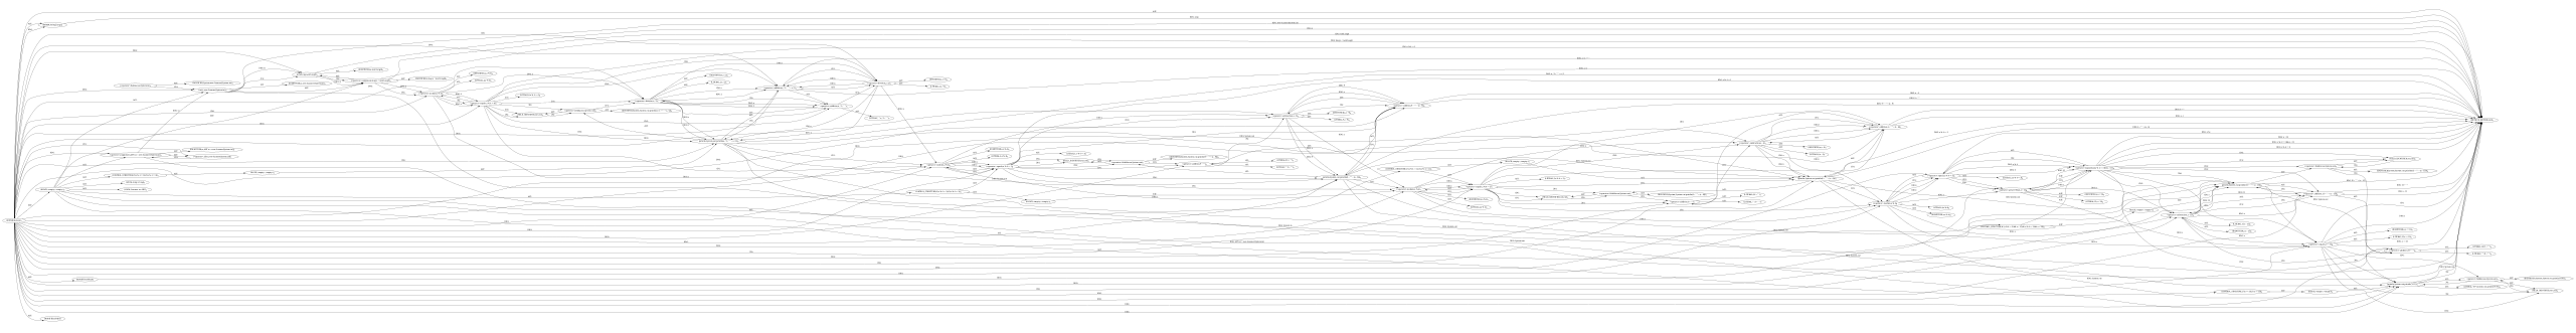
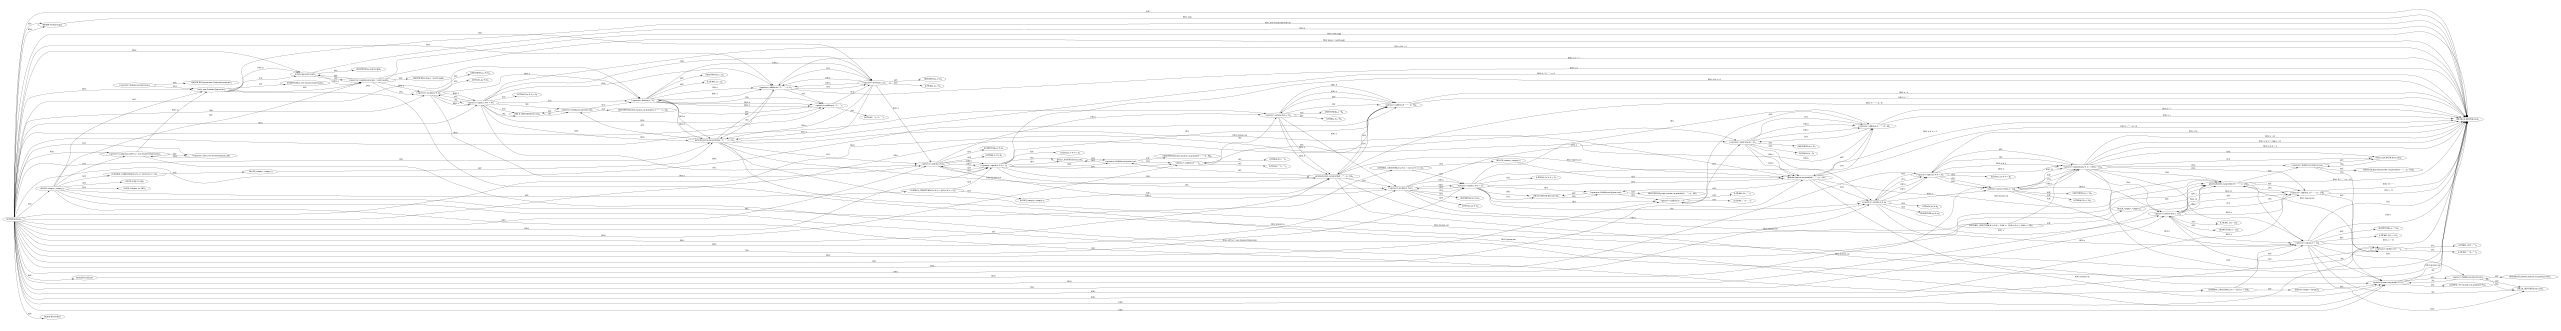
  digraph {
    fontname="Noto Serif"
    rankdir=LR
    node [fontname="Noto Serif"]
    edge [fontname="Noto Serif"]
    n1 [label=<(METHOD,main)<SUB>1</SUB>>]
    n2 [label=<(PARAM,String[] args)<SUB>1</SUB>>]
    n3 [label=<(BLOCK,&lt;empty&gt;,&lt;empty&gt;)<SUB>2</SUB>>]
    n4 [label=<(&lt;operator&gt;.assignment,ANY sc = new Scanner(System.in))<SUB>3</SUB>>]
    n5 [label=<(&lt;operator&gt;.alloc,new Scanner(System.in))<SUB>3</SUB>>]
    n6 [label=<(&lt;init&gt;,new Scanner(System.in))<SUB>3</SUB>>]
    n7 [label=<(nextLong,nextLong())<SUB>4</SUB>>]
    n8 [label=<(&lt;operator&gt;.equals,a % 4 == 0)<SUB>5</SUB>>]
    n9 [label=<(&lt;operator&gt;.modulo,a % 4)<SUB>5</SUB>>]
    n10 [label=<(println,System.out.println(a / 2 + &quot; &quot; + a / 2))<SUB>5</SUB>>]
    n11 [label=<(&lt;operator&gt;.addition,a / 2 + &quot; &quot; + a / 2)<SUB>5</SUB>>]
    n12 [label=<(&lt;operator&gt;.addition,a / 2 + &quot; &quot;)<SUB>5</SUB>>]
    n13 [label=<(&lt;operator&gt;.division,a / 2)<SUB>5</SUB>>]
    n14 [label=<(&lt;operator&gt;.division,a / 2)<SUB>5</SUB>>]
    n15 [label=<(&lt;operator&gt;.equals,a % 4 == 1)<SUB>6</SUB>>]
    n16 [label=<(&lt;operator&gt;.modulo,a % 4)<SUB>6</SUB>>]
    n17 [label=<(println,System.out.println(9 + &quot; &quot; + (a - 9)))<SUB>6</SUB>>]
    n18 [label=<(&lt;operator&gt;.addition,9 + &quot; &quot; + (a - 9))<SUB>6</SUB>>]
    n19 [label=<(&lt;operator&gt;.addition,9 + &quot; &quot;)<SUB>6</SUB>>]
    n20 [label=<(&lt;operator&gt;.subtraction,a - 9)<SUB>6</SUB>>]
    n21 [label=<(&lt;operator&gt;.equals,a % 4 == 2)<SUB>7</SUB>>]
    n22 [label=<(&lt;operator&gt;.modulo,a % 4)<SUB>7</SUB>>]
    n23 [label=<(println,System.out.println(6 + &quot; &quot; + (a - 6)))<SUB>7</SUB>>]
    n24 [label=<(&lt;operator&gt;.addition,6 + &quot; &quot; + (a - 6))<SUB>7</SUB>>]
    n25 [label=<(&lt;operator&gt;.addition,6 + &quot; &quot;)<SUB>7</SUB>>]
    n26 [label=<(&lt;operator&gt;.subtraction,a - 6)<SUB>7</SUB>>]
    n27 [label=<(&lt;operator&gt;.equals,a % 4 == 3)<SUB>8</SUB>>]
    n28 [label=<(&lt;operator&gt;.modulo,a % 4)<SUB>8</SUB>>]
    n29 [label=<(println,System.out.println(15 + &quot; &quot; + (a - 15)))<SUB>8</SUB>>]
    n30 [label=<(&lt;operator&gt;.addition,15 + &quot; &quot; + (a - 15))<SUB>8</SUB>>]
    n31 [label=<(&lt;operator&gt;.addition,15 + &quot; &quot;)<SUB>8</SUB>>]
    n32 [label=<(&lt;operator&gt;.subtraction,a - 15)<SUB>8</SUB>>]
    n33 [label=<(&lt;operator&gt;.equals,a == 15)<SUB>9</SUB>>]
    n34 [label=<(println,System.out.println(&quot;6 9&quot;))<SUB>9</SUB>>]
    n35 [label=<(MODIFIER,PUBLIC)>]
    n36 [label=<(MODIFIER,STATIC)>]
    n37 [label=<(METHOD_RETURN,void)<SUB>1</SUB>>]
    n38 [label=<(LOCAL,Scanner sc: ANY)<SUB>3</SUB>>]
    n39 [label=<(LOCAL,long a: long)<SUB>4</SUB>>]
    n40 [label=<(&lt;operator&gt;.assignment,long a = nextLong())<SUB>4</SUB>>]
    n41 [label=<(CONTROL_STRUCTURE,if (a % 4 == 0),if (a % 4 == 0))<SUB>5</SUB>>]
    n42 [label=<(CONTROL_STRUCTURE,if (a % 4 == 1),if (a % 4 == 1))<SUB>6</SUB>>]
    n43 [label=<(CONTROL_STRUCTURE,if (a % 4 == 2),if (a % 4 == 2))<SUB>7</SUB>>]
    n44 [label=<(CONTROL_STRUCTURE,if (a % 4 == 3 &amp;&amp; a &gt; 15),if (a % 4 == 3 &amp;&amp; a &gt; 15))<SUB>8</SUB>>]
    n45 [label=<(CONTROL_STRUCTURE,if (a == 15),if (a == 15))<SUB>9</SUB>>]
-   n46 [label=<(IDENTIFIER,sc,ANY sc = new Scanner(System.in))<SUB>3</SUB>>]
    n47 [label=<(IDENTIFIER,sc,new Scanner(System.in))<SUB>3</SUB>>]
    n48 [label=<(IDENTIFIER,sc,nextLong())<SUB>4</SUB>>]
    n49 [label=<(LITERAL,0,a % 4 == 0)<SUB>5</SUB>>]
    n50 [label=<(&lt;operator&gt;.fieldAccess,System.out)<SUB>5</SUB>>]
    n51 [label=<(FIELD_IDENTIFIER,out,out)<SUB>5</SUB>>]
    n52 [label=<(IDENTIFIER,a,a % 4)<SUB>5</SUB>>]
    n53 [label=<(LITERAL,4,a % 4)<SUB>5</SUB>>]
    n54 [label=<(LITERAL,&quot; &quot;,a / 2 + &quot; &quot;)<SUB>5</SUB>>]
    n55 [label=<(IDENTIFIER,a,a / 2)<SUB>5</SUB>>]
    n56 [label=<(LITERAL,2,a / 2)<SUB>5</SUB>>]
    n57 [label=<(IDENTIFIER,a,a / 2)<SUB>5</SUB>>]
    n58 [label=<(LITERAL,2,a / 2)<SUB>5</SUB>>]
    n59 [label=<(LITERAL,1,a % 4 == 1)<SUB>6</SUB>>]
    n60 [label=<(&lt;operator&gt;.fieldAccess,System.out)<SUB>6</SUB>>]
    n61 [label=<(FIELD_IDENTIFIER,out,out)<SUB>6</SUB>>]
    n62 [label=<(IDENTIFIER,a,a % 4)<SUB>6</SUB>>]
    n63 [label=<(LITERAL,4,a % 4)<SUB>6</SUB>>]
    n64 [label=<(LITERAL,9,9 + &quot; &quot;)<SUB>6</SUB>>]
    n65 [label=<(LITERAL,&quot; &quot;,9 + &quot; &quot;)<SUB>6</SUB>>]
    n66 [label=<(IDENTIFIER,a,a - 9)<SUB>6</SUB>>]
    n67 [label=<(LITERAL,9,a - 9)<SUB>6</SUB>>]
    n68 [label=<(LITERAL,2,a % 4 == 2)<SUB>7</SUB>>]
    n69 [label=<(&lt;operator&gt;.fieldAccess,System.out)<SUB>7</SUB>>]
    n70 [label=<(FIELD_IDENTIFIER,out,out)<SUB>7</SUB>>]
    n71 [label=<(IDENTIFIER,a,a % 4)<SUB>7</SUB>>]
    n72 [label=<(LITERAL,4,a % 4)<SUB>7</SUB>>]
    n73 [label=<(LITERAL,6,6 + &quot; &quot;)<SUB>7</SUB>>]
    n74 [label=<(LITERAL,&quot; &quot;,6 + &quot; &quot;)<SUB>7</SUB>>]
    n75 [label=<(IDENTIFIER,a,a - 6)<SUB>7</SUB>>]
    n76 [label=<(LITERAL,6,a - 6)<SUB>7</SUB>>]
    n77 [label=<(&lt;operator&gt;.greaterThan,a &gt; 15)<SUB>8</SUB>>]
    n78 [label=<(&lt;operator&gt;.logicalAnd,a % 4 == 3 &amp;&amp; a &gt; 15)<SUB>8</SUB>>]
    n79 [label=<(LITERAL,3,a % 4 == 3)<SUB>8</SUB>>]
    n80 [label=<(IDENTIFIER,a,a % 4)<SUB>8</SUB>>]
    n81 [label=<(LITERAL,4,a % 4)<SUB>8</SUB>>]
    n82 [label=<(IDENTIFIER,a,a &gt; 15)<SUB>8</SUB>>]
    n83 [label=<(LITERAL,15,a &gt; 15)<SUB>8</SUB>>]
    n84 [label=<(&lt;operator&gt;.fieldAccess,System.out)<SUB>8</SUB>>]
    n85 [label=<(LITERAL,15,15 + &quot; &quot;)<SUB>8</SUB>>]
    n86 [label=<(LITERAL,&quot; &quot;,15 + &quot; &quot;)<SUB>8</SUB>>]
    n87 [label=<(IDENTIFIER,a,a - 15)<SUB>8</SUB>>]
    n88 [label=<(LITERAL,15,a - 15)<SUB>8</SUB>>]
    n89 [label=<(IDENTIFIER,a,a == 15)<SUB>9</SUB>>]
    n90 [label=<(LITERAL,15,a == 15)<SUB>9</SUB>>]
    n91 [label=<(&lt;operator&gt;.fieldAccess,System.out)<SUB>9</SUB>>]
    n92 [label=<(FIELD_IDENTIFIER,out,out)<SUB>9</SUB>>]
    n93 [label=<(LITERAL,&quot;6 9&quot;,System.out.println(&quot;6 9&quot;))<SUB>9</SUB>>]
    n94 [label=<(IDENTIFIER,a,long a = nextLong())<SUB>4</SUB>>]
    n95 [label=<(BLOCK,&lt;empty&gt;,&lt;empty&gt;)<SUB>5</SUB>>]
    n96 [label=<(BLOCK,&lt;empty&gt;,&lt;empty&gt;)<SUB>6</SUB>>]
    n97 [label=<(BLOCK,&lt;empty&gt;,&lt;empty&gt;)<SUB>7</SUB>>]
    n98 [label=<(BLOCK,&lt;empty&gt;,&lt;empty&gt;)<SUB>8</SUB>>]
    n99 [label=<(BLOCK,&lt;empty&gt;,&lt;empty&gt;)<SUB>9</SUB>>]
    n100 [label=<(&lt;operator&gt;.fieldAccess,System.in)<SUB>3</SUB>>]
    n101 [label=<(IDENTIFIER,System,new Scanner(System.in))<SUB>3</SUB>>]
    n102 [label=<(IDENTIFIER,System,System.out.println(a / 2 + &quot; &quot; + a / 2))<SUB>5</SUB>>]
    n103 [label=<(IDENTIFIER,System,System.out.println(9 + &quot; &quot; + (a - 9)))<SUB>6</SUB>>]
    n104 [label=<(IDENTIFIER,System,System.out.println(6 + &quot; &quot; + (a - 6)))<SUB>7</SUB>>]
    n105 [label=<(FIELD_IDENTIFIER,out,out)<SUB>8</SUB>>]
    n106 [label=<(IDENTIFIER,System,System.out.println(15 + &quot; &quot; + (a - 15)))<SUB>8</SUB>>]
    n107 [label=<(IDENTIFIER,System,System.out.println(&quot;6 9&quot;))<SUB>9</SUB>>]
    n1 -> n2 [label="AST: "]
    n1 -> n2 [label="DDG: "]
    n1 -> n3 [label="AST: "]
    n1 -> n4 [label="DDG: "]
    n1 -> n5 [label="CFG: "]
    n1 -> n6 [label="DDG: "]
    n1 -> n7 [label="DDG: "]
    n1 -> n8 [label="DDG: "]
    n1 -> n9 [label="DDG: "]
    n1 -> n10 [label="DDG: "]
    n1 -> n11 [label="DDG: "]
    n1 -> n12 [label="DDG: "]
    n1 -> n13 [label="DDG: "]
    n1 -> n14 [label="DDG: "]
    n1 -> n15 [label="DDG: "]
    n1 -> n16 [label="DDG: "]
    n1 -> n17 [label="DDG: "]
    n1 -> n18 [label="DDG: "]
    n1 -> n19 [label="DDG: "]
    n1 -> n20 [label="DDG: "]
    n1 -> n21 [label="CFG: "]
    n1 -> n22 [label="DDG: "]
    n1 -> n23 [label="DDG: "]
    n1 -> n24 [label="DDG: "]
    n1 -> n25 [label="DDG: "]
    n1 -> n26 [label="DDG: "]
    n1 -> n27 [label="DDG: "]
    n1 -> n28 [label="DDG: "]
    n1 -> n29 [label="DDG: "]
    n1 -> n30 [label="DDG: "]
    n1 -> n31 [label="DDG: "]
    n1 -> n32 [label="DDG: "]
    n1 -> n33 [label="DDG: "]
    n1 -> n34 [label="DDG: "]
    n1 -> n35 [label="AST: "]
    n1 -> n36 [label="AST: "]
    n1 -> n37 [label="AST: "]
    n2 -> n37 [label="DDG: args"]
    n3 -> n4 [label="AST: "]
    n3 -> n6 [label="AST: "]
    n3 -> n38 [label="AST: "]
    n3 -> n39 [label="AST: "]
    n3 -> n40 [label="AST: "]
    n3 -> n41 [label="AST: "]
    n3 -> n42 [label="AST: "]
    n3 -> n43 [label="AST: "]
    n3 -> n44 [label="AST: "]
    n3 -> n45 [label="AST: "]
    n4 -> n5 [label="AST: "]
    n4 -> n6 [label="DDG: sc"]
    n4 -> n37 [label="DDG: ANY sc = new Scanner(System.in)"]
-   n4 -> n46 [label="AST: "]
    n5 -> n4 [label="CFG: "]
    n6 -> n7 [label="CFG: "]
    n6 -> n7 [label="DDG: sc"]
    n6 -> n37 [label="DDG: System.in"]
    n6 -> n37 [label="DDG: new Scanner(System.in)"]
    n6 -> n40 [label="AST: "]
    n6 -> n47 [label="AST: "]
    n7 -> n37 [label="DDG: sc"]
    n7 -> n40 [label="CFG: "]
    n7 -> n40 [label="DDG: sc"]
    n7 -> n48 [label="AST: "]
    n8 -> n9 [label="AST: "]
    n8 -> n10 [label="CDG: "]
    n8 -> n11 [label="CDG: "]
    n8 -> n12 [label="CDG: "]
    n8 -> n13 [label="CDG: "]
    n8 -> n14 [label="CDG: "]
    n8 -> n16 [label="CFG: "]
    n8 -> n37 [label="DDG: a % 4 == 0"]
    n8 -> n49 [label="CDG: "]
    n8 -> n50 [label="CDG: "]
    n8 -> n51 [label="CFG: "]
    n8 -> n51 [label="CDG: "]
    n9 -> n8 [label="CFG: "]
    n9 -> n8 [label="DDG: a"]
    n9 -> n8 [label="DDG: 4"]
    n9 -> n13 [label="DDG: a"]
    n9 -> n16 [label="DDG: a"]
    n9 -> n52 [label="AST: "]
    n9 -> n53 [label="AST: "]
    n10 -> n11 [label="AST: "]
    n10 -> n16 [label="CFG: "]
    n10 -> n17 [label="DDG: System.out"]
    n10 -> n23 [label="DDG: System.out"]
    n10 -> n29 [label="DDG: System.out"]
    n10 -> n34 [label="DDG: System.out"]
    n10 -> n37 [label="DDG: a / 2 + &quot; &quot; + a / 2"]
    n10 -> n50 [label="AST: "]
    n11 -> n10 [label="CFG: "]
    n11 -> n12 [label="AST: "]
    n11 -> n14 [label="AST: "]
    n11 -> n37 [label="DDG: a / 2 + &quot; &quot;"]
    n11 -> n37 [label="DDG: a / 2"]
    n12 -> n13 [label="AST: "]
    n12 -> n14 [label="CFG: "]
    n12 -> n54 [label="AST: "]
    n13 -> n10 [label="DDG: a"]
    n13 -> n10 [label="DDG: 2"]
    n13 -> n11 [label="DDG: a"]
    n13 -> n11 [label="DDG: 2"]
    n13 -> n12 [label="CFG: "]
    n13 -> n12 [label="DDG: a"]
    n13 -> n12 [label="DDG: 2"]
    n13 -> n14 [label="DDG: a"]
    n13 -> n55 [label="AST: "]
    n13 -> n56 [label="AST: "]
    n14 -> n10 [label="DDG: a"]
    n14 -> n10 [label="DDG: 2"]
    n14 -> n11 [label="CFG: "]
    n14 -> n11 [label="DDG: a"]
    n14 -> n11 [label="DDG: 2"]
    n14 -> n16 [label="DDG: a"]
    n14 -> n57 [label="AST: "]
    n14 -> n58 [label="AST: "]
    n15 -> n16 [label="AST: "]
    n15 -> n17 [label="CDG: "]
    n15 -> n18 [label="CDG: "]
    n15 -> n19 [label="CDG: "]
-   n15 -> n20 [label="CDG: "]
    n15 -> n22 [label="CFG: "]
    n15 -> n37 [label="DDG: a % 4 == 1"]
    n15 -> n59 [label="AST: "]
    n15 -> n60 [label="CDG: "]
    n15 -> n61 [label="CFG: "]
    n15 -> n61 [label="CDG: "]
    n16 -> n15 [label="CFG: "]
    n16 -> n15 [label="DDG: a"]
    n16 -> n15 [label="DDG: 4"]
    n16 -> n20 [label="DDG: a"]
    n16 -> n22 [label="DDG: a"]
    n16 -> n62 [label="AST: "]
    n16 -> n63 [label="AST: "]
    n17 -> n18 [label="AST: "]
    n17 -> n22 [label="CFG: "]
    n17 -> n23 [label="DDG: System.out"]
    n17 -> n29 [label="DDG: System.out"]
    n17 -> n34 [label="DDG: System.out"]
    n17 -> n37 [label="DDG: 9 + &quot; &quot; + (a - 9)"]
    n17 -> n60 [label="AST: "]
    n18 -> n17 [label="CFG: "]
    n18 -> n19 [label="AST: "]
    n18 -> n20 [label="AST: "]
    n18 -> n37 [label="DDG: 9 + &quot; &quot;"]
    n18 -> n37 [label="DDG: a - 9"]
    n19 -> n20 [label="CFG: "]
    n19 -> n64 [label="AST: "]
    n19 -> n65 [label="AST: "]
    n20 -> n17 [label="DDG: a"]
    n20 -> n17 [label="DDG: 9"]
    n20 -> n18 [label="CFG: "]
    n20 -> n18 [label="DDG: a"]
    n20 -> n18 [label="DDG: 9"]
    n20 -> n22 [label="DDG: a"]
    n20 -> n66 [label="AST: "]
    n20 -> n67 [label="AST: "]
    n21 -> n22 [label="AST: "]
    n21 -> n23 [label="CDG: "]
    n21 -> n24 [label="CDG: "]
    n21 -> n25 [label="CDG: "]
-   n21 -> n26 [label="CDG: "]
    n21 -> n28 [label="CFG: "]
    n21 -> n37 [label="DDG: a % 4 == 2"]
    n21 -> n68 [label="AST: "]
    n21 -> n69 [label="CDG: "]
    n21 -> n70 [label="CFG: "]
    n21 -> n70 [label="CDG: "]
    n22 -> n21 [label="CFG: "]
    n22 -> n21 [label="DDG: a"]
    n22 -> n21 [label="DDG: 4"]
    n22 -> n26 [label="DDG: a"]
    n22 -> n28 [label="DDG: a"]
    n22 -> n71 [label="AST: "]
    n22 -> n72 [label="AST: "]
    n23 -> n24 [label="AST: "]
    n23 -> n28 [label="CFG: "]
    n23 -> n29 [label="DDG: System.out"]
    n23 -> n34 [label="DDG: System.out"]
    n23 -> n37 [label="DDG: 6 + &quot; &quot; + (a - 6)"]
    n23 -> n69 [label="AST: "]
    n24 -> n23 [label="CFG: "]
    n24 -> n25 [label="AST: "]
    n24 -> n26 [label="AST: "]
    n24 -> n37 [label="DDG: 6 + &quot; &quot;"]
    n24 -> n37 [label="DDG: a - 6"]
    n25 -> n26 [label="CFG: "]
    n25 -> n73 [label="AST: "]
    n25 -> n74 [label="AST: "]
    n26 -> n23 [label="DDG: a"]
    n26 -> n23 [label="DDG: 6"]
    n26 -> n24 [label="CFG: "]
    n26 -> n24 [label="DDG: a"]
    n26 -> n24 [label="DDG: 6"]
    n26 -> n28 [label="DDG: a"]
    n26 -> n75 [label="AST: "]
    n26 -> n76 [label="AST: "]
    n27 -> n28 [label="AST: "]
    n27 -> n37 [label="DDG: a % 4"]
    n27 -> n77 [label="CFG: "]
    n27 -> n77 [label="CDG: "]
    n27 -> n78 [label="CFG: "]
    n27 -> n78 [label="DDG: a % 4"]
    n27 -> n78 [label="DDG: 3"]
    n27 -> n79 [label="AST: "]
    n28 -> n27 [label="CFG: "]
    n28 -> n27 [label="DDG: a"]
    n28 -> n27 [label="DDG: 4"]
    n28 -> n32 [label="DDG: a"]
    n28 -> n33 [label="DDG: a"]
    n28 -> n77 [label="DDG: a"]
    n28 -> n80 [label="AST: "]
    n28 -> n81 [label="AST: "]
    n29 -> n30 [label="AST: "]
    n29 -> n33 [label="CFG: "]
    n29 -> n34 [label="DDG: System.out"]
    n29 -> n37 [label="DDG: 15 + &quot; &quot; + (a - 15)"]
    n29 -> n84 [label="AST: "]
    n30 -> n29 [label="CFG: "]
    n30 -> n31 [label="AST: "]
    n30 -> n32 [label="AST: "]
    n30 -> n37 [label="DDG: 15 + &quot; &quot;"]
    n30 -> n37 [label="DDG: a - 15"]
    n31 -> n32 [label="CFG: "]
    n31 -> n85 [label="AST: "]
    n31 -> n86 [label="AST: "]
    n32 -> n29 [label="DDG: a"]
    n32 -> n29 [label="DDG: 15"]
    n32 -> n30 [label="CFG: "]
    n32 -> n30 [label="DDG: a"]
    n32 -> n30 [label="DDG: 15"]
    n32 -> n33 [label="DDG: a"]
    n32 -> n87 [label="AST: "]
    n32 -> n88 [label="AST: "]
    n33 -> n34 [label="CDG: "]
    n33 -> n37 [label="CFG: "]
    n33 -> n37 [label="DDG: a"]
    n33 -> n37 [label="DDG: a == 15"]
    n33 -> n89 [label="AST: "]
    n33 -> n90 [label="AST: "]
    n33 -> n91 [label="CDG: "]
    n33 -> n92 [label="CFG: "]
    n33 -> n92 [label="CDG: "]
    n34 -> n37 [label="CFG: "]
    n34 -> n37 [label="DDG: System.out"]
    n34 -> n91 [label="AST: "]
    n34 -> n93 [label="AST: "]
    n35 -> n77 [label="DDG: "]
    n40 -> n7 [label="AST: "]
    n40 -> n9 [label="CFG: "]
    n40 -> n9 [label="DDG: a"]
    n40 -> n37 [label="DDG: nextLong()"]
    n40 -> n37 [label="DDG: long a = nextLong()"]
    n40 -> n94 [label="AST: "]
    n41 -> n95 [label="AST: "]
    n42 -> n15 [label="AST: "]
    n42 -> n96 [label="AST: "]
    n43 -> n21 [label="AST: "]
    n43 -> n97 [label="AST: "]
    n44 -> n78 [label="AST: "]
    n44 -> n98 [label="AST: "]
+   n45 -> n33 [label="AST: "]
    n45 -> n99 [label="AST: "]
    n50 -> n13 [label="CFG: "]
    n50 -> n51 [label="AST: "]
    n50 -> n102 [label="AST: "]
    n51 -> n50 [label="CFG: "]
    n60 -> n19 [label="CFG: "]
    n60 -> n61 [label="AST: "]
    n60 -> n103 [label="AST: "]
    n61 -> n60 [label="CFG: "]
    n69 -> n25 [label="CFG: "]
    n69 -> n70 [label="AST: "]
    n69 -> n104 [label="AST: "]
    n70 -> n69 [label="CFG: "]
    n77 -> n32 [label="DDG: a"]
    n77 -> n33 [label="DDG: a"]
    n77 -> n78 [label="CFG: "]
    n77 -> n78 [label="DDG: a"]
    n77 -> n78 [label="DDG: 15"]
    n77 -> n82 [label="AST: "]
    n77 -> n83 [label="AST: "]
    n78 -> n27 [label="AST: "]
    n78 -> n29 [label="CDG: "]
    n78 -> n30 [label="CDG: "]
    n78 -> n31 [label="CDG: "]
    n78 -> n32 [label="CDG: "]
    n78 -> n33 [label="CFG: "]
    n78 -> n37 [label="DDG: a % 4 == 3"]
    n78 -> n37 [label="DDG: a &gt; 15"]
    n78 -> n37 [label="DDG: a % 4 == 3 &amp;&amp; a &gt; 15"]
    n78 -> n77 [label="AST: "]
    n78 -> n84 [label="CDG: "]
    n78 -> n105 [label="CFG: "]
    n78 -> n105 [label="CDG: "]
    n84 -> n31 [label="CFG: "]
    n84 -> n105 [label="AST: "]
    n84 -> n106 [label="AST: "]
    n91 -> n34 [label="CFG: "]
    n91 -> n92 [label="AST: "]
    n91 -> n107 [label="AST: "]
    n92 -> n91 [label="CFG: "]
    n95 -> n10 [label="AST: "]
    n96 -> n17 [label="AST: "]
    n97 -> n23 [label="AST: "]
    n98 -> n29 [label="AST: "]
    n99 -> n34 [label="AST: "]
    n100 -> n6 [label="CFG: "]
    n100 -> n101 [label="AST: "]
    n105 -> n84 [label="CFG: "]
  }
